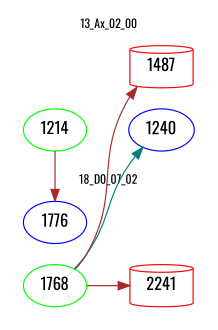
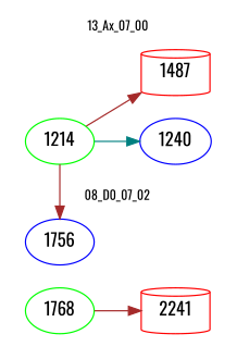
  digraph {
    fontname=Oswald
    rankdir=LR
    node [color=green fontname=Oswald shape=ellipse]
    edge [color=brown fontname=Oswald]
    n1 [label=1214]
    n2 [color=blue label=1240]
    n3 [color=red label=1487 shape=cylinder]
    n4 [label=1768]
-   n5 [color=blue label=1776]
+   n5 [color=blue label=1756]
    n6 [color=red label=2241 shape=cylinder]
    subgraph cluster_1 {
      color=white
      fontsize=10
-     label="13_Ax_02_00"
+     label="13_Ax_07_00"
      n1
      n2
      n3
    }
    subgraph cluster_2 {
      color=white
      fontsize=10
-     label="18_D0_07_02"
+     label="08_D0_07_02"
      n4
      n5
      n6
    }
-   n4 -> n2 [color=teal]
-   n4 -> n3
+   n1 -> n2 [color=teal]
+   n1 -> n3
    n1 -> n5
    n4 -> n6
  }
